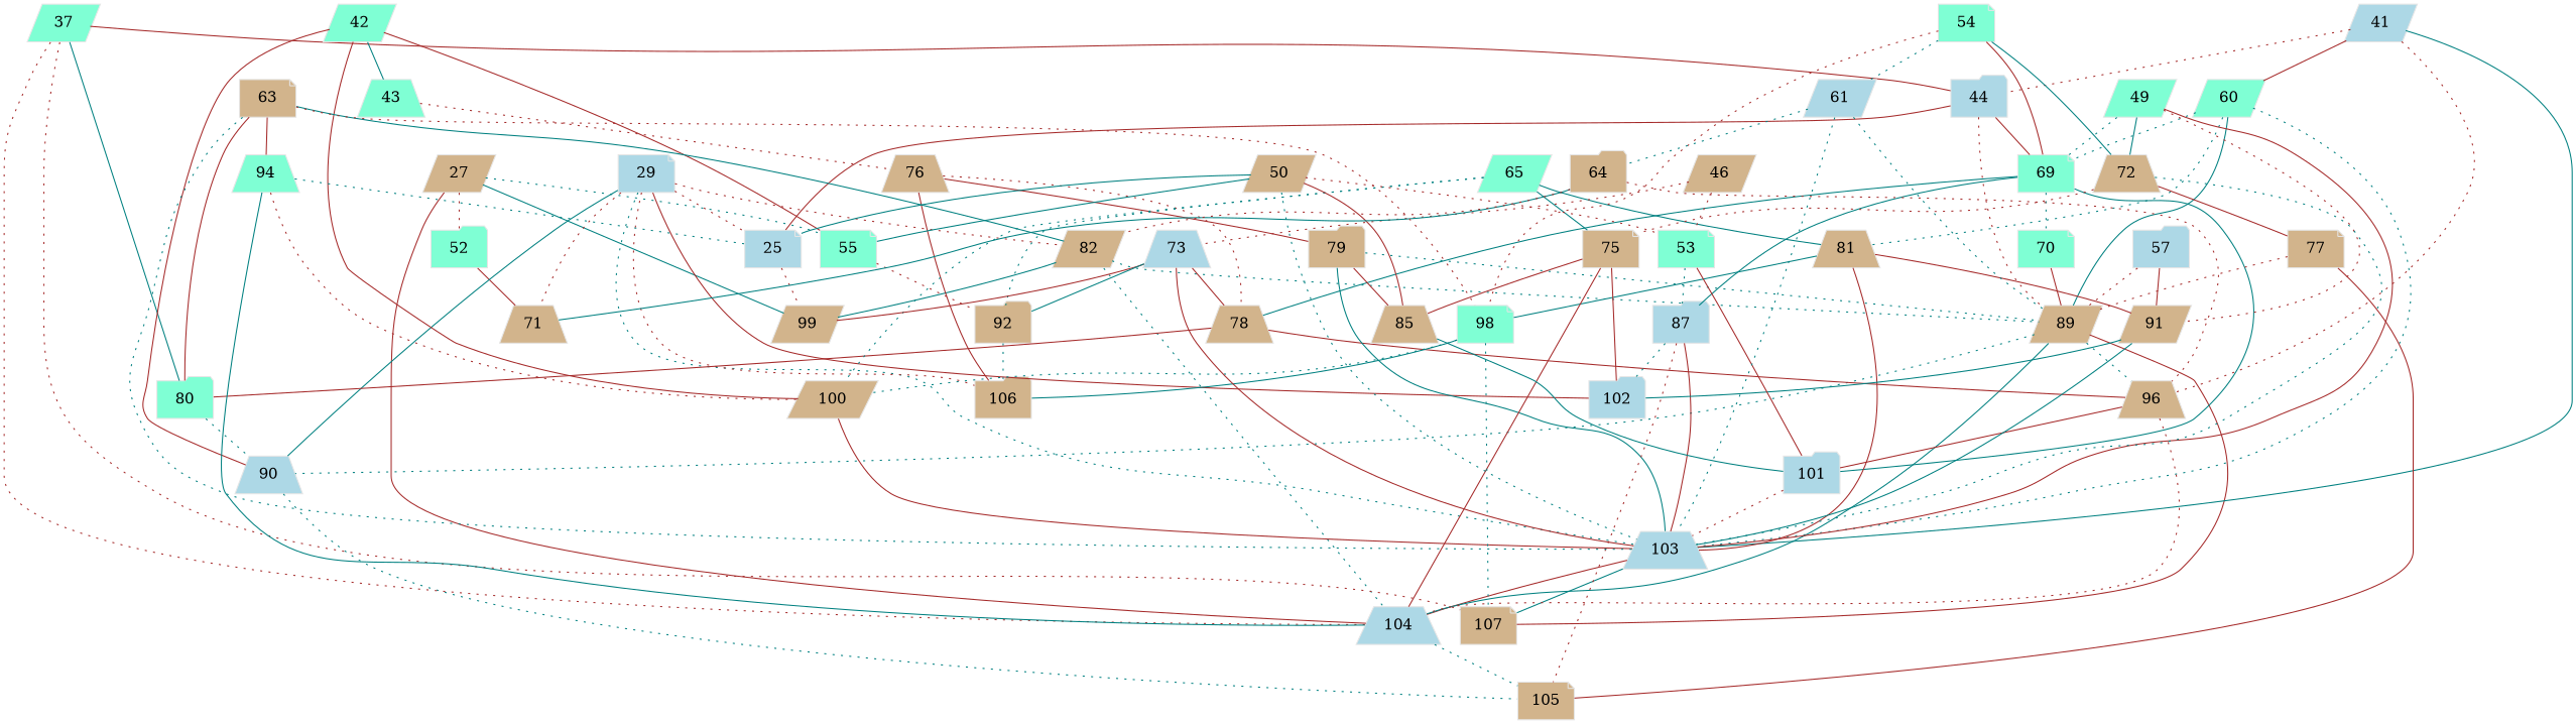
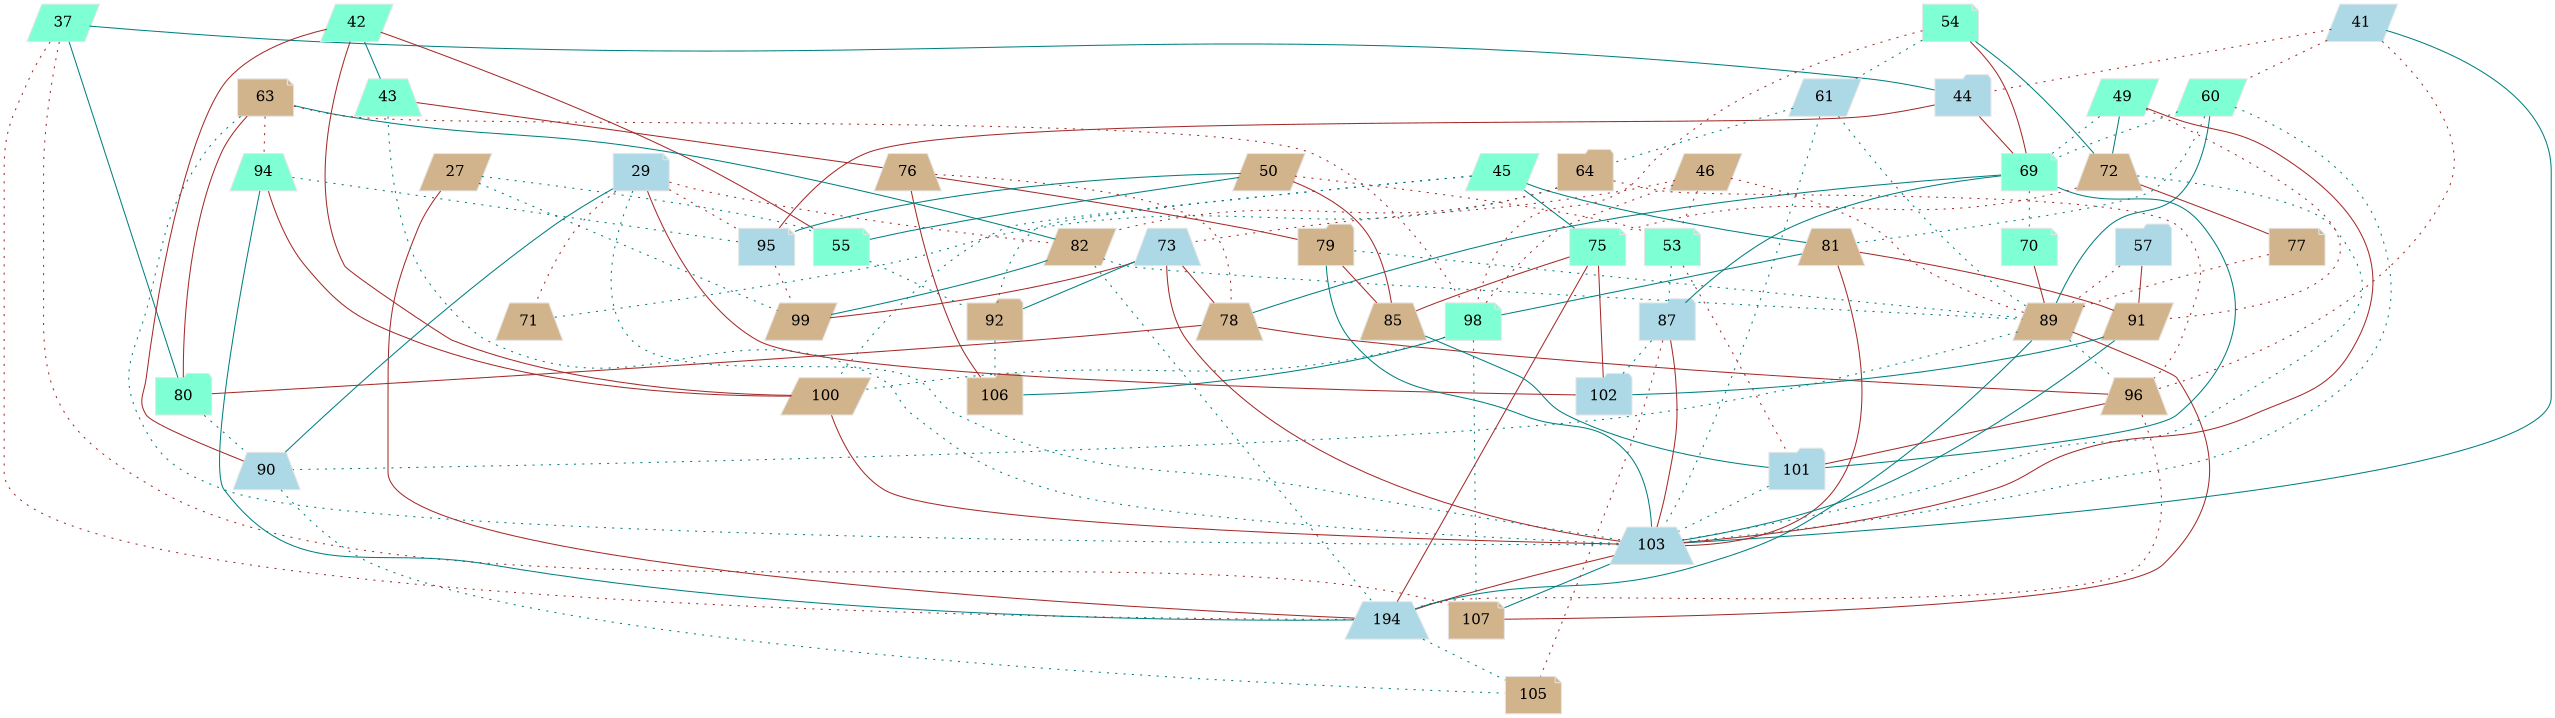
  graph {
    node [color=gray90 fillcolor=tan shape=parallelogram style=filled]
    edge [color=brown style=solid]
    27 [super="+23"]
-   52 [fillcolor=aquamarine shape=folder]
    55 [fillcolor=aquamarine shape=note]
    99
-   104 [fillcolor=lightblue shape=trapezium super="+4+5+86+93"]
+   104 [fillcolor=lightblue shape=trapezium super="+4+5+86+93" label=194]
    71 [shape=trapezium]
    92 [shape=folder]
    105 [shape=note super="+68"]
    29 [fillcolor=lightblue shape=note super="+8"]
    82 [super="+22+48"]
    90 [fillcolor=lightblue shape=trapezium super="+28"]
-   95 [fillcolor=lightblue shape=note super="+84" label=25]
+   95 [fillcolor=lightblue shape=note super="+84"]
    102 [fillcolor=lightblue shape=folder]
    103 [fillcolor=lightblue shape=trapezium super="+65+62+88"]
    106 [shape=folder]
    89 [super="+14+38+21+26"]
    107 [shape=note super="+97"]
    37 [fillcolor=aquamarine]
    44 [fillcolor=lightblue shape=folder]
    80 [fillcolor=aquamarine shape=folder]
    69 [fillcolor=aquamarine shape=note super="+9+19+51"]
    41 [fillcolor=lightblue]
    60 [fillcolor=aquamarine super="+40"]
    96 [shape=trapezium super="+10+13"]
    81 [shape=trapezium super="+25"]
    101 [fillcolor=lightblue shape=folder super="+34+59"]
    42 [fillcolor=aquamarine super="+31"]
    43 [fillcolor=aquamarine shape=trapezium]
    100 [super="+17"]
    76 [shape=trapezium]
    78 [shape=trapezium super="+39"]
    79 [shape=folder]
    87 [fillcolor=lightblue shape=folder super="+47"]
    70 [fillcolor=aquamarine shape=note]
-   75 [shape=note super="+16"]
+   75 [fillcolor=aquamarine shape=note super="+16"]
    85 [shape=trapezium]
-   45 [fillcolor=aquamarine label=65]
+   45 [fillcolor=aquamarine]
    98 [fillcolor=aquamarine shape=note super="+83+35"]
    91 [super="+58"]
    53 [fillcolor=aquamarine shape=note]
    46
    73 [fillcolor=lightblue shape=trapezium super="+11"]
    49 [fillcolor=aquamarine]
    72 [shape=trapezium super="+56"]
    77 [shape=note]
    50
    57 [fillcolor=lightblue shape=folder super="+7"]
    54 [fillcolor=aquamarine shape=note]
    61 [fillcolor=lightblue]
    64 [shape=folder super="+24"]
    63 [shape=note super="+30"]
    94 [fillcolor=aquamarine shape=trapezium]
-   27 -- 52 [style=dotted weight=2]
    27 -- 55 [color=teal style=dotted]
-   27 -- 99 [color=teal]
+   27 -- 99 [color=teal style=dotted]
    27 -- 104 [weight=2]
-   52 -- 71
-   55 -- 92 [style=dotted]
+   55 -- 92 [color=teal style=dotted]
    104 -- 105 [color=teal style=dotted]
    92 -- 106 [color=teal style=dotted]
    29 -- 71 [style=dotted]
    29 -- 82 [style=dotted]
    29 -- 90 [color=teal]
    29 -- 95 [style=dotted weight=2]
    29 -- 102
    29 -- 103 [color=teal style=dotted]
-   29 -- 106 [style=dotted]
    82 -- 99 [color=teal]
    82 -- 104 [color=teal style=dotted]
    82 -- 89 [color=teal style=dotted]
    90 -- 105 [color=teal style=dotted]
    95 -- 99 [style=dotted]
    103 -- 104 [weight=4]
    103 -- 107 [color=teal]
    89 -- 104 [color=teal]
    89 -- 90 [color=teal style=dotted]
    89 -- 107
    89 -- 96 [color=teal style=dotted]
    37 -- 104 [style=dotted]
    37 -- 107 [style=dotted]
-   37 -- 44
+   37 -- 44 [color=teal]
    37 -- 80 [color=teal]
    44 -- 95
    44 -- 69
    80 -- 90 [color=teal style=dotted]
    69 -- 101 [color=teal weight=2]
    69 -- 78 [color=teal]
    69 -- 87 [color=teal]
    69 -- 70 [color=teal style=dotted weight=3]
    41 -- 103 [color=teal]
    41 -- 44 [style=dotted]
-   41 -- 60
+   41 -- 60 [style=dotted]
    41 -- 96 [style=dotted]
    60 -- 103 [color=teal style=dotted]
    60 -- 89 [color=teal]
    60 -- 69 [color=teal style=dotted weight=2]
    60 -- 81 [color=teal style=dotted]
    96 -- 104 [style=dotted weight=2]
    96 -- 101
    81 -- 103
    81 -- 98 [color=teal weight=2]
    81 -- 91
-   101 -- 103 [style=dotted weight=3]
+   101 -- 103 [color=teal style=dotted weight=3]
    42 -- 55
    42 -- 90 [weight=2]
    42 -- 43 [color=teal weight=2]
    42 -- 100
-   50 -- 103 [color=teal style=dotted]
-   43 -- 76 [style=dotted]
+   43 -- 103 [color=teal style=dotted]
+   43 -- 76
    100 -- 103
    76 -- 106
    76 -- 78 [style=dotted]
    76 -- 79
    78 -- 80
    78 -- 96
    79 -- 103 [color=teal]
    79 -- 89 [color=teal style=dotted]
    79 -- 85
    87 -- 105 [style=dotted weight=2]
    87 -- 102 [color=teal style=dotted]
    87 -- 103
    70 -- 89
    75 -- 104
    75 -- 102
    75 -- 85
    85 -- 101 [color=teal]
    45 -- 92 [color=teal style=dotted]
    45 -- 81 [color=teal]
    45 -- 100 [color=teal style=dotted]
    45 -- 75 [color=teal]
    98 -- 106 [color=teal]
    98 -- 107 [color=teal style=dotted weight=3]
    98 -- 100 [color=teal style=dotted weight=2]
    91 -- 102 [color=teal]
    91 -- 103 [color=teal]
-   53 -- 101
+   53 -- 101 [style=dotted]
    53 -- 87 [color=teal style=dotted]
-   44 -- 89 [style=dotted]
+   46 -- 89 [style=dotted]
+   46 -- 98 [style=dotted]
    46 -- 53 [style=dotted]
    46 -- 73 [style=dotted]
    73 -- 99
    73 -- 92 [color=teal]
    73 -- 103
    73 -- 78 [weight=2]
    49 -- 103
    49 -- 69 [color=teal style=dotted]
    49 -- 91 [style=dotted]
    49 -- 72 [color=teal]
    72 -- 103 [color=teal style=dotted]
    72 -- 75 [style=dotted weight=2]
    72 -- 77
-   77 -- 105 [weight=2]
    77 -- 89 [style=dotted]
    50 -- 55 [color=teal]
    50 -- 95 [color=teal]
    50 -- 85
    50 -- 53 [style=dotted]
    57 -- 89 [style=dotted weight=3]
    57 -- 91 [weight=2]
    54 -- 69
    54 -- 98 [style=dotted]
    54 -- 72 [color=teal]
    54 -- 61 [color=teal style=dotted]
    61 -- 103 [color=teal style=dotted]
    61 -- 89 [color=teal style=dotted]
    61 -- 64 [color=teal style=dotted]
-   64 -- 71 [color=teal]
+   64 -- 71 [color=teal style=dotted]
    64 -- 82 [style=dotted weight=2]
    64 -- 96 [style=dotted weight=2]
    63 -- 82 [color=teal]
    63 -- 103 [color=teal style=dotted]
    63 -- 80
    63 -- 98 [style=dotted weight=2]
-   63 -- 94
+   63 -- 94 [style=dotted]
    94 -- 104 [color=teal]
    94 -- 95 [color=teal style=dotted]
-   94 -- 100 [style=dotted]
+   94 -- 100
  }
